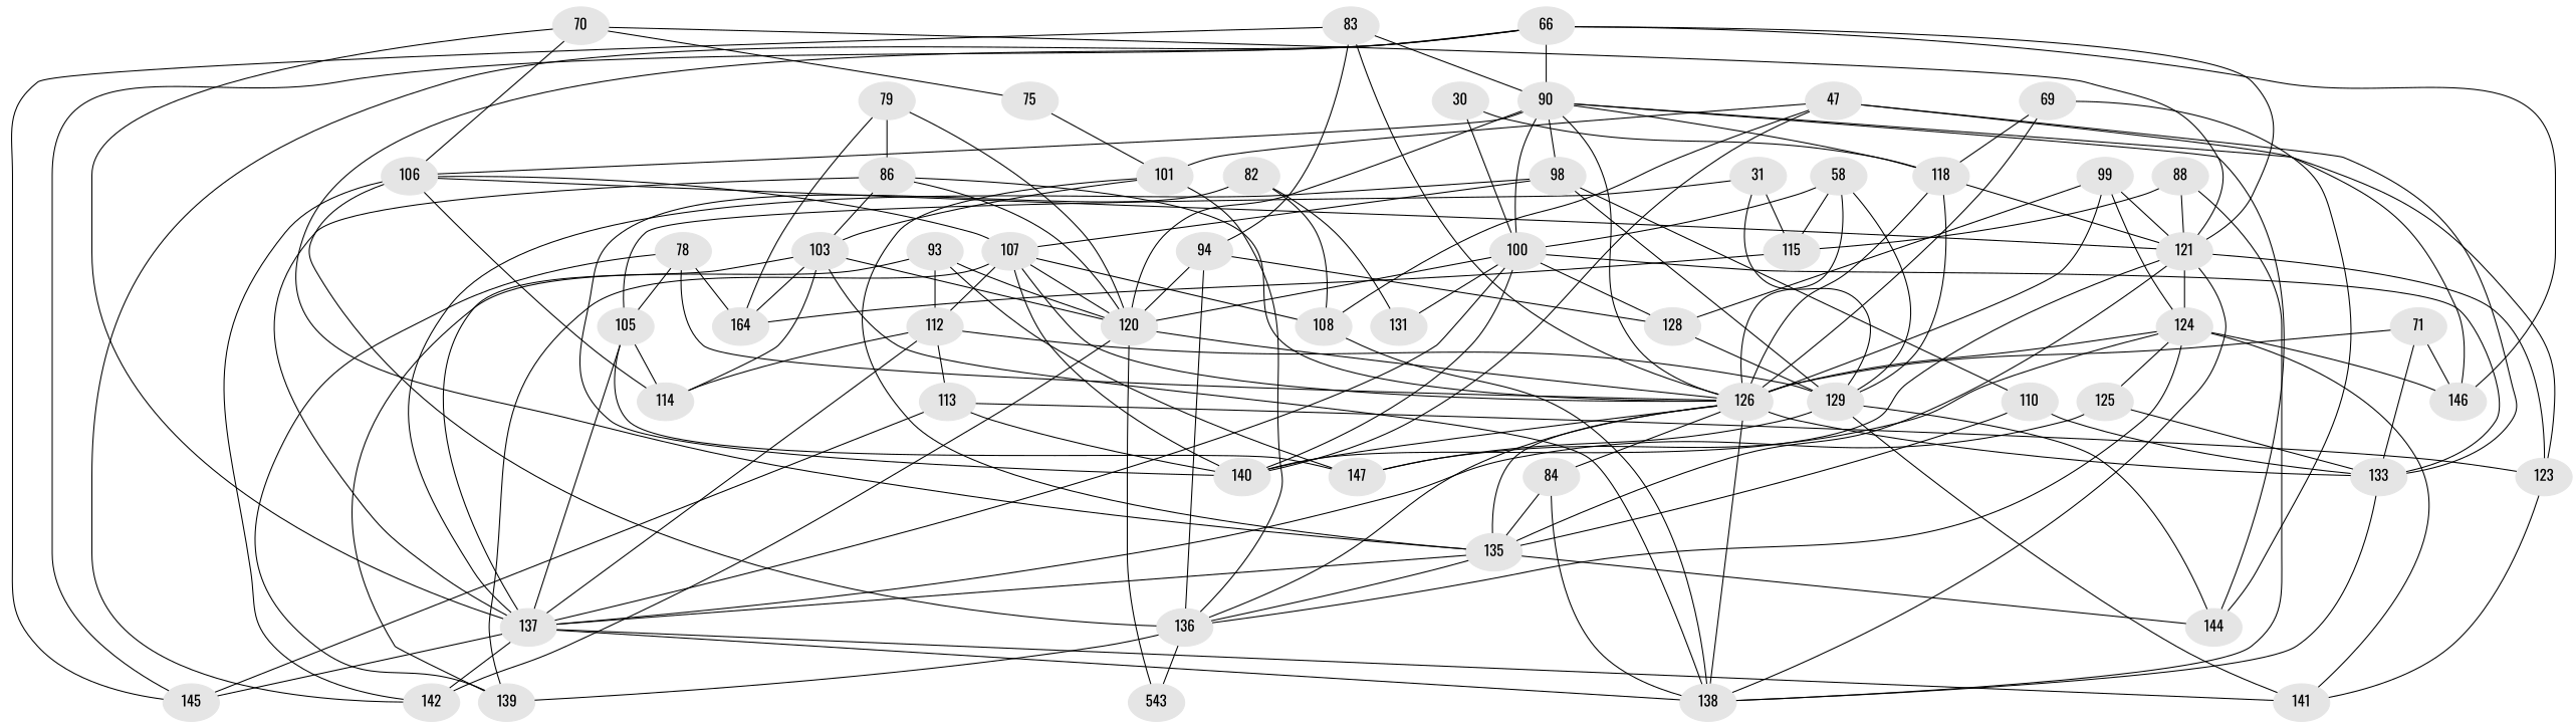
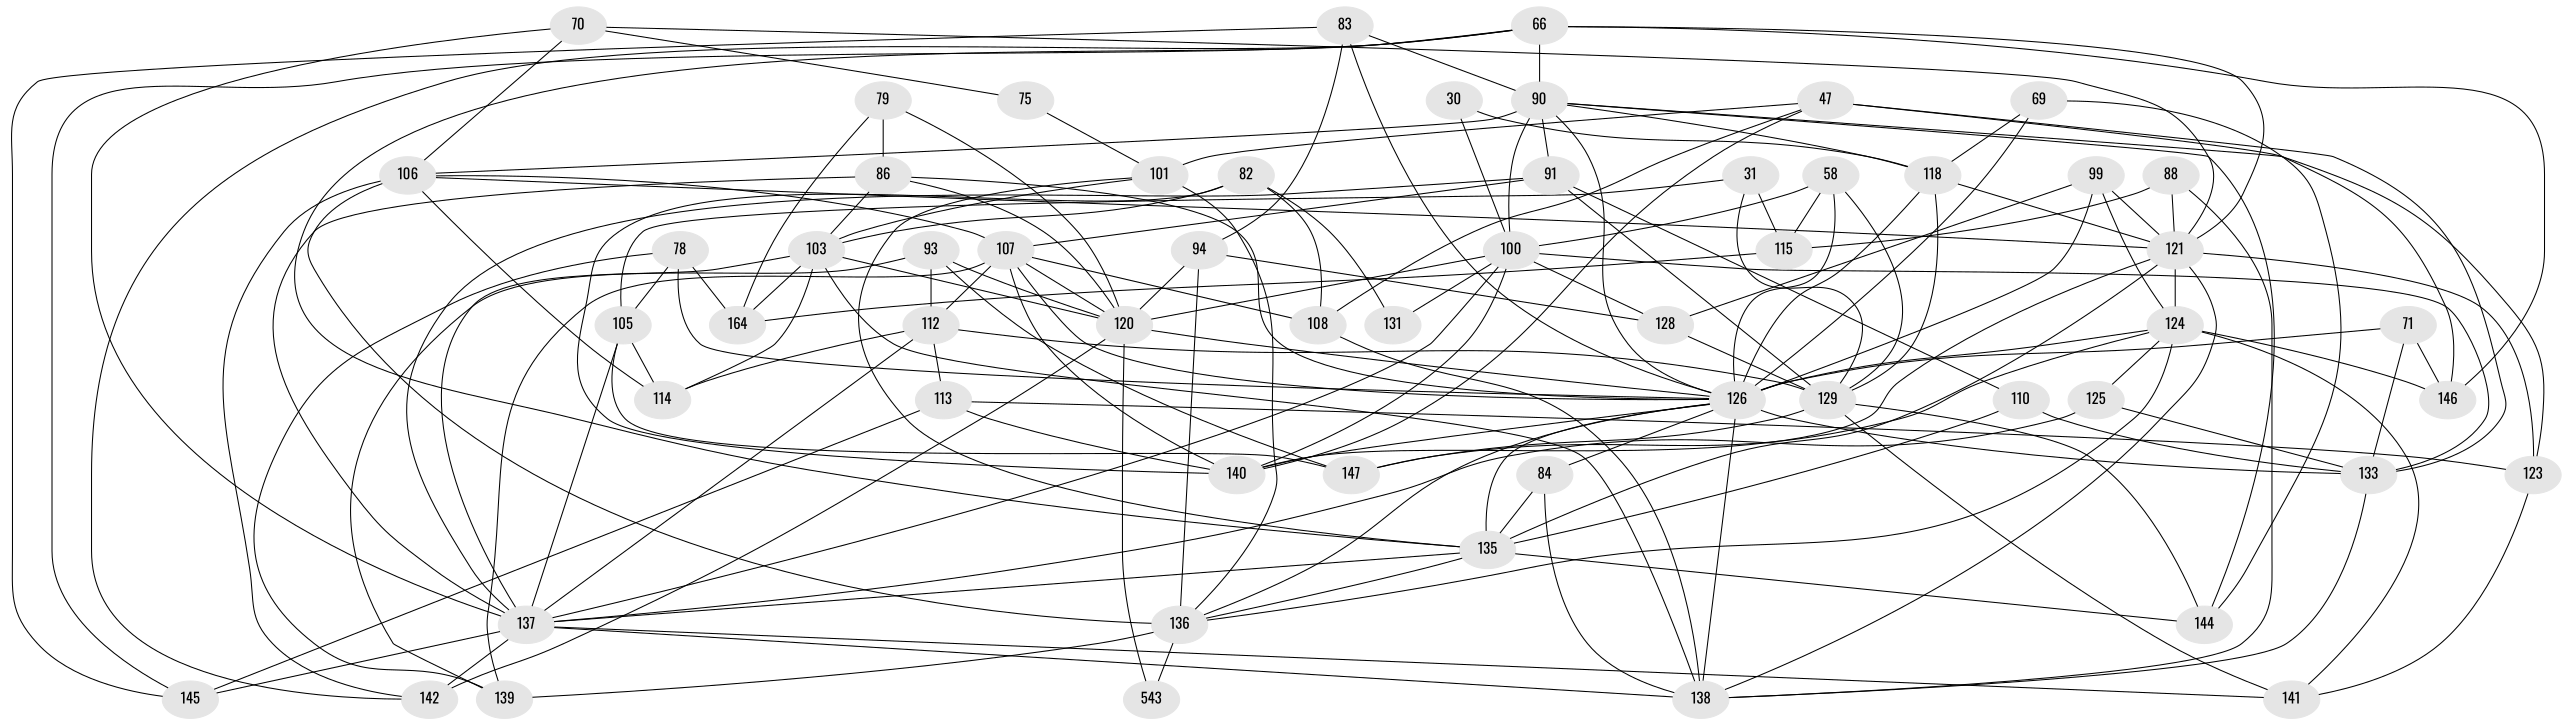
  graph {
    fontname=Oswald
    node [color=gray90 fontname=Oswald style=filled]
    edge [fontname=Oswald]
    100 [super="+16+64"]
    133 [super="+102+63+122"]
    140 [super="+80"]
    137 [super="+45+72"]
    120 [super="+8+116"]
    131
    128 [super="+87"]
    30
    118 [super="+56"]
    129 [super="+13+98"]
    126 [super="+19+59+97+104+96"]
    121 [super="+76+119"]
    105 [super="+36"]
    147
    114
    31
    115 [super="+77"]
    n18 [label=164]
    144 [super="+1"]
    141
    47 [super="+14"]
    101 [super="+42"]
    108
    146 [super="+6"]
    135 [super="+117+130+111"]
    103 [super="+35+9"]
    136 [super="+132"]
    138 [super="+37+81"]
    58
    84
    66 [super="+27"]
    90 [super="+85+89"]
    142 [super="+127"]
    145
    106 [super="+46"]
-   91 [super="+23" label=98]
+   91 [super="+23"]
    123
    124 [super="+73+109"]
    69 [super="+39"]
    70 [super="+60"]
    75
    107 [super="+74"]
    71
    78
    139
    86 [super="+53"]
    79
    n48 [label=543]
    82 [super="+61"]
    83
    94
    88
    110
    112 [super="+2+50"]
    113
    93
    99 [super="+52"]
    125
    100 -- 133 [weight=3]
    100 -- 140
    100 -- 137
    100 -- 120 [weight=2]
    100 -- 131
    100 -- 128 [weight=2]
    133 -- 138
    137 -- 141
    137 -- 138
    137 -- 142 [weight=3]
    137 -- 145
    120 -- 126
    120 -- 142
    120 -- n48 [weight=2]
    128 -- 129 [weight=2]
    30 -- 100 [weight=2]
    30 -- 118 [weight=2]
    118 -- 129 [weight=2]
    118 -- 126
    118 -- 121
    129 -- 147
    129 -- 144
    129 -- 141
    126 -- 133 [weight=2]
    126 -- 140
    126 -- 135 [weight=2]
    126 -- 136
    126 -- 138 [weight=2]
    126 -- 84
    121 -- 140
    121 -- 135
    121 -- 138
    121 -- 123
    121 -- 124
    105 -- 137 [weight=2]
    105 -- 147
    105 -- 114
    31 -- 129
    31 -- 105
    31 -- 115 [weight=2]
    115 -- n18
    47 -- 133
    47 -- 140
    47 -- 101
    47 -- 108
    47 -- 146 [weight=2]
    101 -- 135
    101 -- 103
    101 -- 136
    108 -- 138
    135 -- 137 [weight=2]
    135 -- 144 [weight=2]
    135 -- 136
    103 -- 137
    103 -- 120
    103 -- 114
    103 -- n18
    103 -- 138
    136 -- 139
    136 -- n48 [weight=2]
    58 -- 100
    58 -- 129
    58 -- 126
    58 -- 115
    84 -- 135 [weight=2]
    84 -- 138 [weight=2]
    66 -- 121 [weight=2]
    66 -- 146
    66 -- 135 [weight=2]
    66 -- 90 [weight=3]
    66 -- 142
    66 -- 145
    90 -- 100
-   90 -- 120
    90 -- 118
    90 -- 126
    90 -- 144
    90 -- 106
    90 -- 91
    90 -- 123
    106 -- 121
    106 -- 114
    106 -- 136 [weight=2]
    106 -- 142
    106 -- 107
    91 -- 137
    91 -- 129
    91 -- 107
    91 -- 110 [weight=2]
    123 -- 141
    124 -- 126
    124 -- 147
    124 -- 141
    124 -- 146
    124 -- 136
    124 -- 125
    69 -- 118
    69 -- 126 [weight=3]
    69 -- 144 [weight=2]
    70 -- 137 [weight=2]
    70 -- 121
    70 -- 106
    70 -- 75 [weight=2]
    75 -- 101 [weight=2]
    107 -- 140 [weight=2]
    107 -- 120
    107 -- 126 [weight=2]
    107 -- 108
    107 -- 139
    107 -- 112
    71 -- 133
    71 -- 126
    71 -- 146 [weight=2]
    78 -- 126
    78 -- 105
    78 -- n18
    78 -- 139
    86 -- 137
    86 -- 120 [weight=2]
    86 -- 126
    86 -- 103 [weight=2]
    79 -- 120
    79 -- n18
    79 -- 86 [weight=2]
    82 -- 140
    82 -- 131 [weight=2]
    82 -- 108
+   82 -- 103 [weight=2]
    83 -- 126
    83 -- 90
    83 -- 145
    83 -- 94
    94 -- 120
    94 -- 128
    94 -- 136
    88 -- 121
    88 -- 115 [weight=2]
    88 -- 138
    110 -- 133
    110 -- 135
    112 -- 137 [weight=3]
    112 -- 129
    112 -- 114
    112 -- 113
    113 -- 140
    113 -- 145
    113 -- 123
    93 -- 120
    93 -- 147
    93 -- 139
    93 -- 112
    99 -- 128
    99 -- 126 [weight=3]
    99 -- 121
    99 -- 124
    125 -- 133
    125 -- 137
  }
